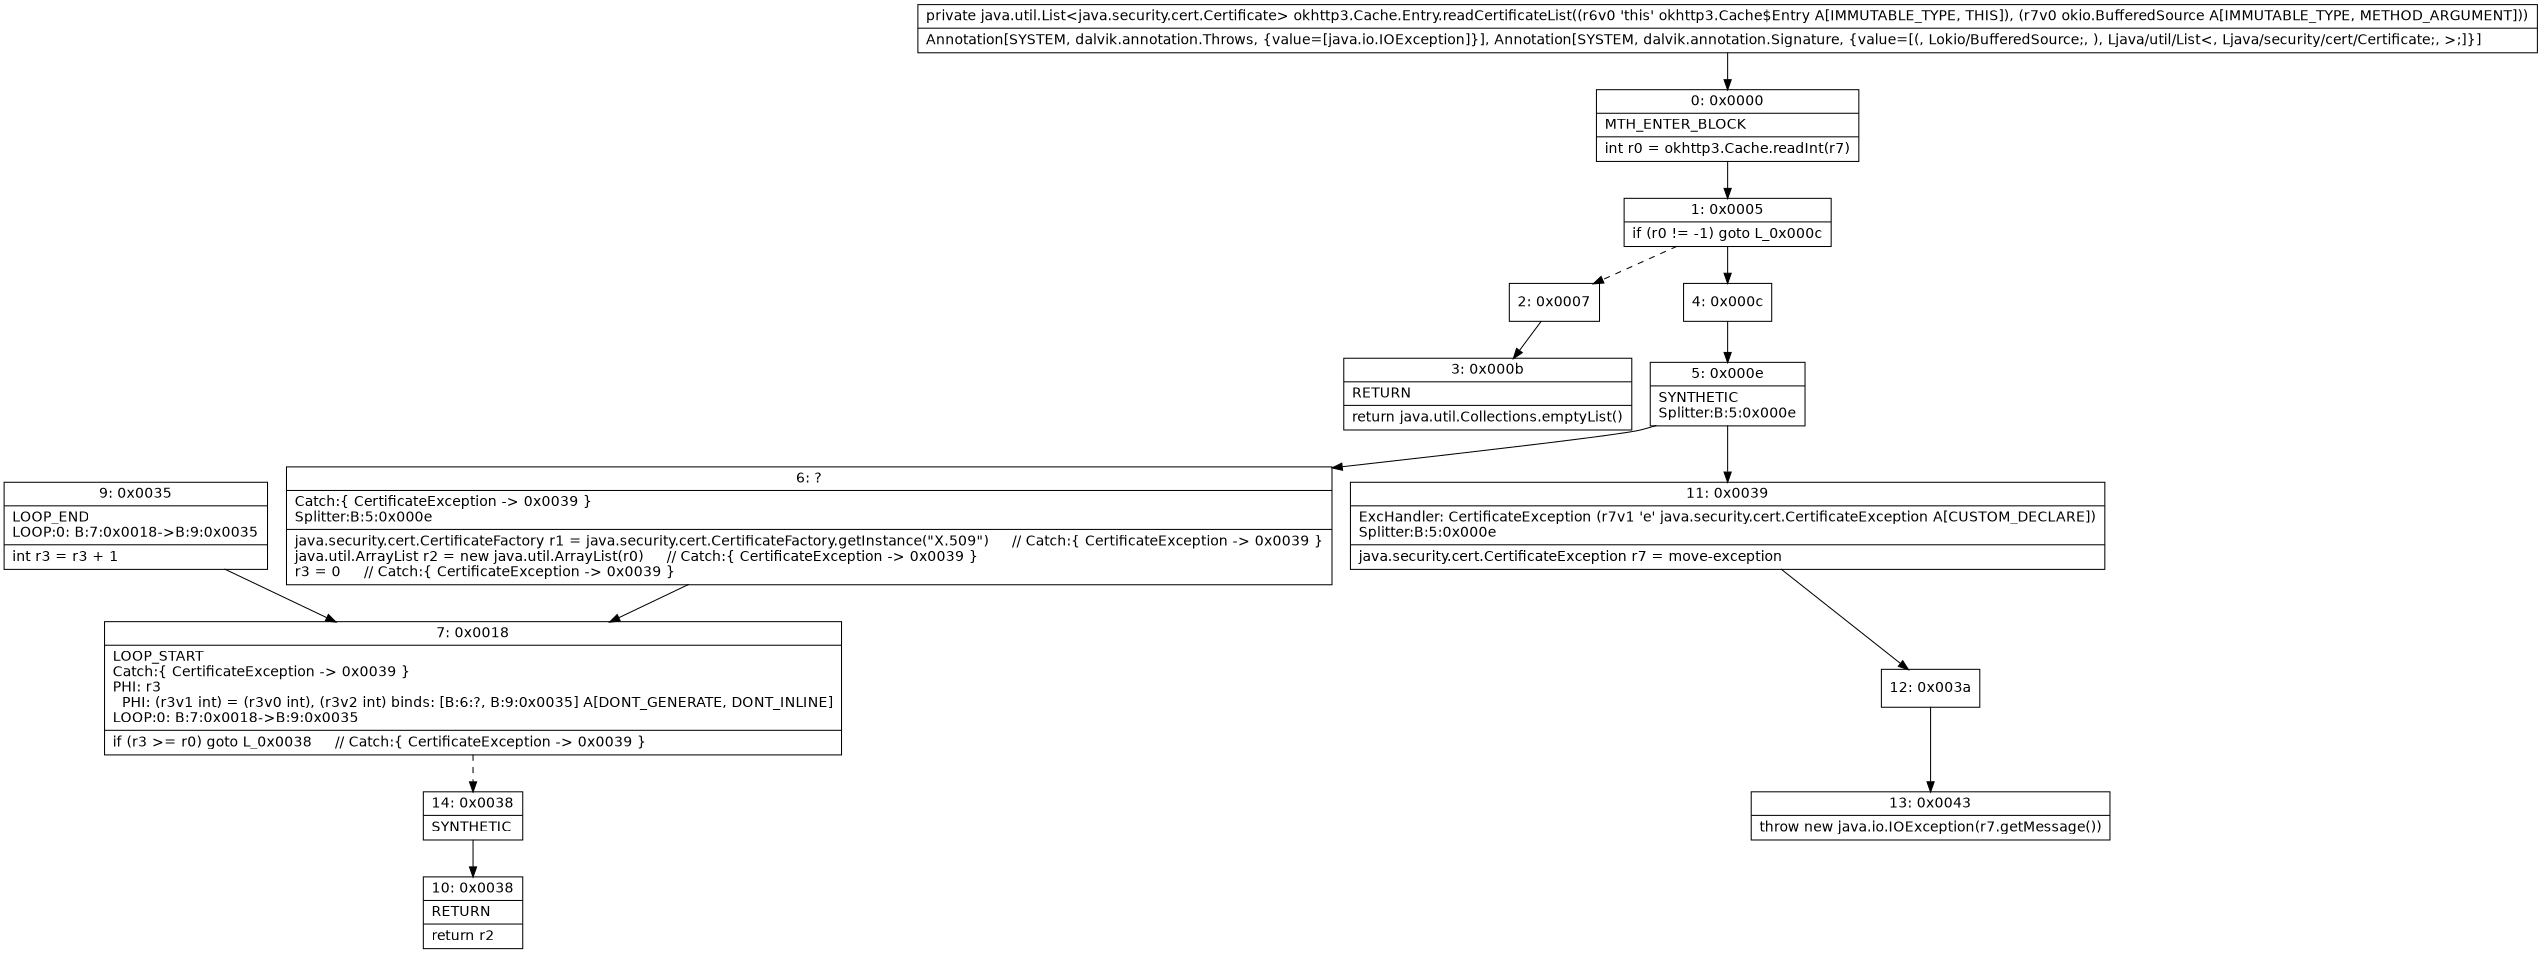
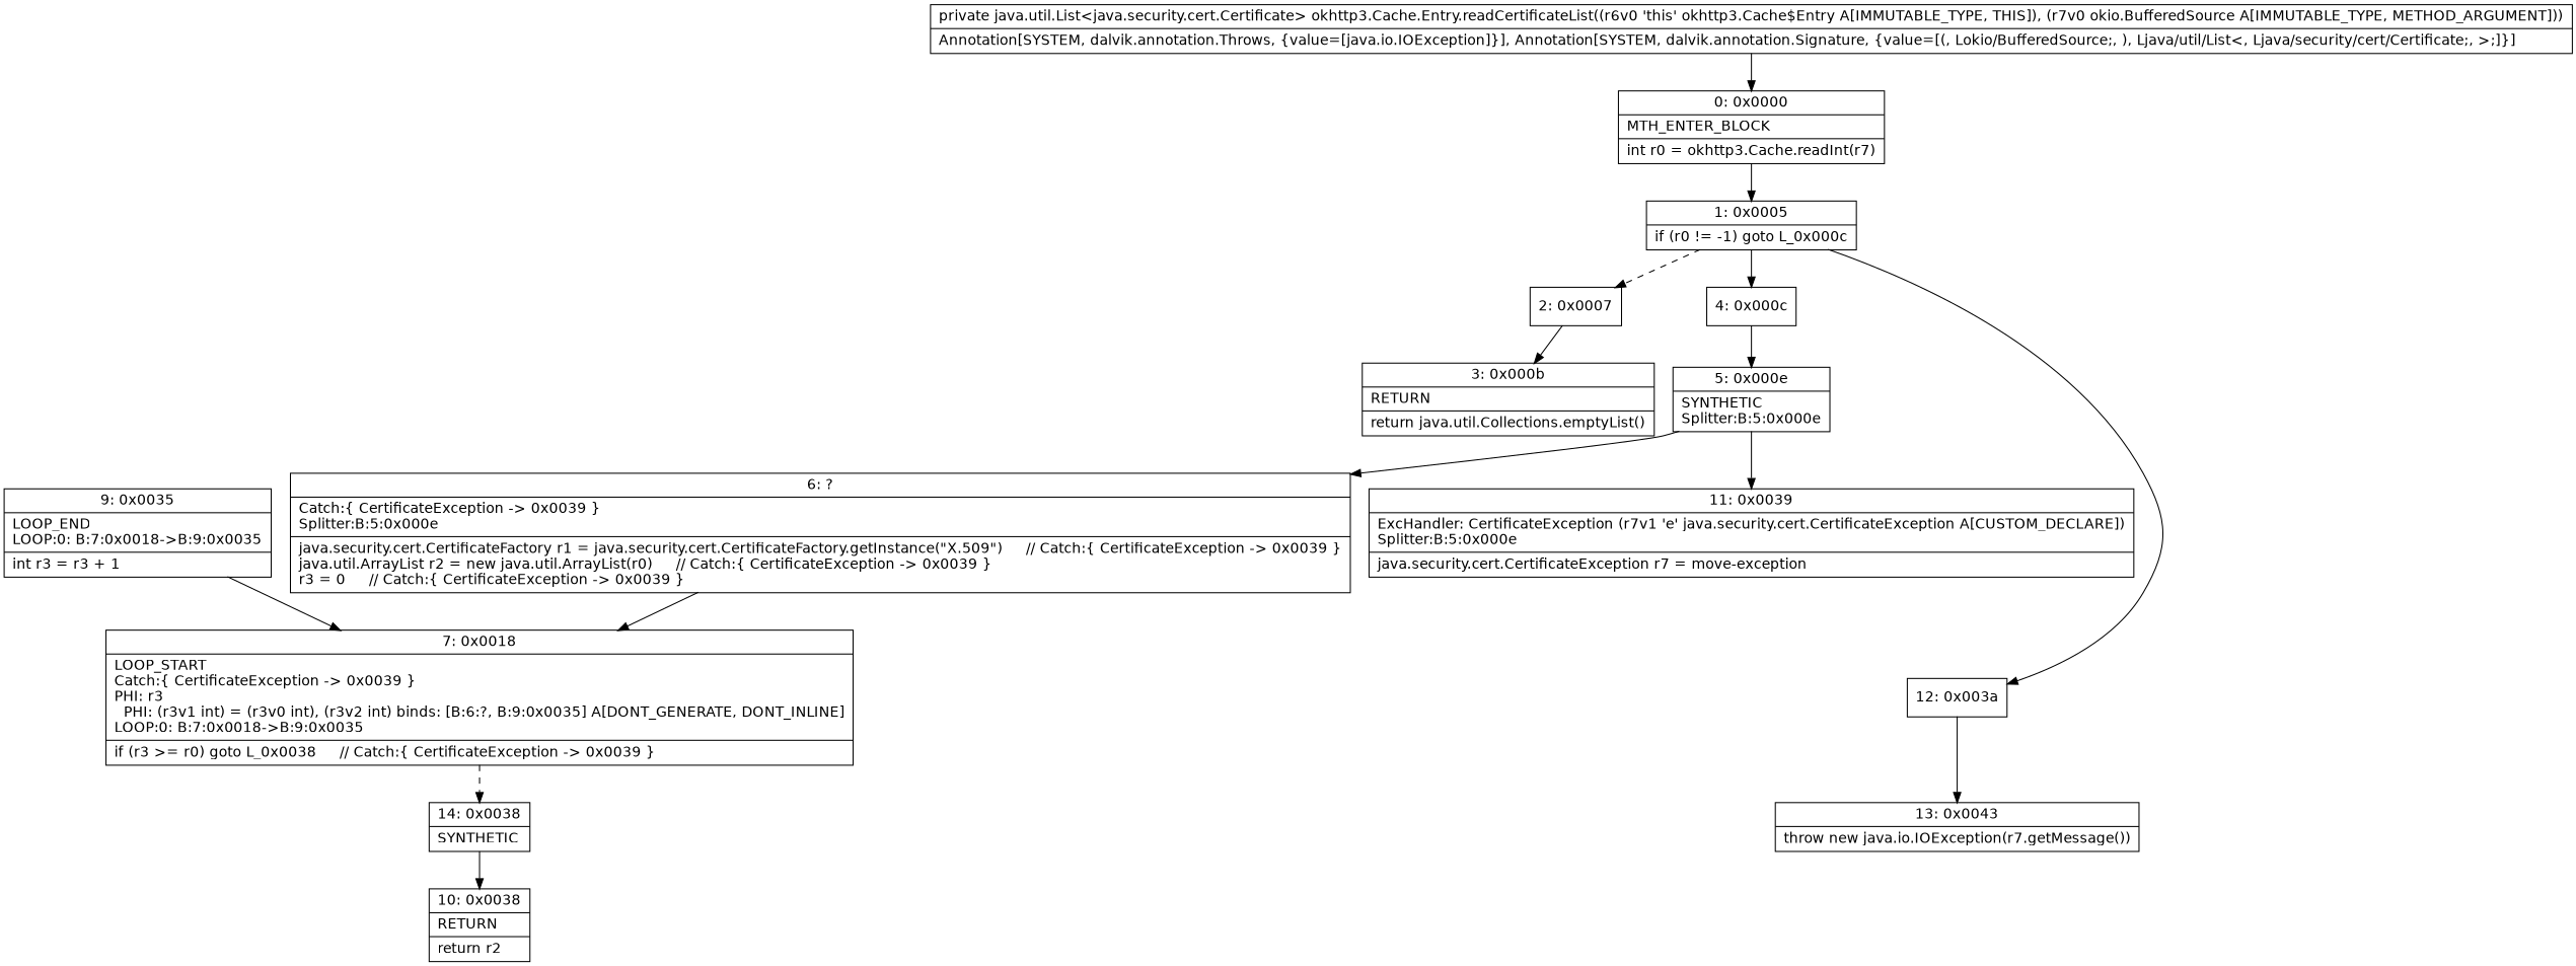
  digraph {
    fontname="DejaVu Sans"
    node [fontname="DejaVu Sans" shape=record]
    edge [fontname="DejaVu Sans"]
    n1 [label="{0\:\ 0x0000|MTH_ENTER_BLOCK\l|int r0 = okhttp3.Cache.readInt(r7)\l}"]
    n2 [label="{1\:\ 0x0005|if (r0 != \-1) goto L_0x000c\l}"]
    n3 [label="{2\:\ 0x0007}"]
    n4 [label="{4\:\ 0x000c}"]
    n5 [label="{3\:\ 0x000b|RETURN\l|return java.util.Collections.emptyList()\l}"]
    n6 [label="{5\:\ 0x000e|SYNTHETIC\lSplitter:B:5:0x000e\l}"]
    n7 [label="{6\:\ ?|Catch:\{ CertificateException \-\> 0x0039 \}\lSplitter:B:5:0x000e\l|java.security.cert.CertificateFactory r1 = java.security.cert.CertificateFactory.getInstance(\"X.509\")     \/\/ Catch:\{ CertificateException \-\> 0x0039 \}\ljava.util.ArrayList r2 = new java.util.ArrayList(r0)     \/\/ Catch:\{ CertificateException \-\> 0x0039 \}\lr3 = 0     \/\/ Catch:\{ CertificateException \-\> 0x0039 \}\l}"]
    n8 [label="{11\:\ 0x0039|ExcHandler: CertificateException (r7v1 'e' java.security.cert.CertificateException A[CUSTOM_DECLARE])\lSplitter:B:5:0x000e\l|java.security.cert.CertificateException r7 = move\-exception\l}"]
    n9 [label="{7\:\ 0x0018|LOOP_START\lCatch:\{ CertificateException \-\> 0x0039 \}\lPHI: r3 \l  PHI: (r3v1 int) = (r3v0 int), (r3v2 int) binds: [B:6:?, B:9:0x0035] A[DONT_GENERATE, DONT_INLINE]\lLOOP:0: B:7:0x0018\-\>B:9:0x0035\l|if (r3 \>= r0) goto L_0x0038     \/\/ Catch:\{ CertificateException \-\> 0x0039 \}\l}"]
    n10 [label="{12\:\ 0x003a}"]
    n11 [label="{14\:\ 0x0038|SYNTHETIC\l}"]
    n12 [label="{10\:\ 0x0038|RETURN\l|return r2\l}"]
    n13 [label="{9\:\ 0x0035|LOOP_END\lLOOP:0: B:7:0x0018\-\>B:9:0x0035\l|int r3 = r3 + 1\l}"]
    n14 [label="{13\:\ 0x0043|throw new java.io.IOException(r7.getMessage())\l}"]
    n15 [label="{private java.util.List\<java.security.cert.Certificate\> okhttp3.Cache.Entry.readCertificateList((r6v0 'this' okhttp3.Cache$Entry A[IMMUTABLE_TYPE, THIS]), (r7v0 okio.BufferedSource A[IMMUTABLE_TYPE, METHOD_ARGUMENT]))  | Annotation[SYSTEM, dalvik.annotation.Throws, \{value=[java.io.IOException]\}], Annotation[SYSTEM, dalvik.annotation.Signature, \{value=[(, Lokio\/BufferedSource;, ), Ljava\/util\/List\<, Ljava\/security\/cert\/Certificate;, \>;]\}]\l}"]
    n1 -> n2
    n2 -> n3 [style=dashed]
    n2 -> n4
    n3 -> n5
    n4 -> n6
    n6 -> n7
    n6 -> n8
    n7 -> n9
-   n8 -> n10
+   n2 -> n10
    n9 -> n11 [style=dashed]
    n10 -> n14
    n11 -> n12
    n13 -> n9
    n15 -> n1
  }
